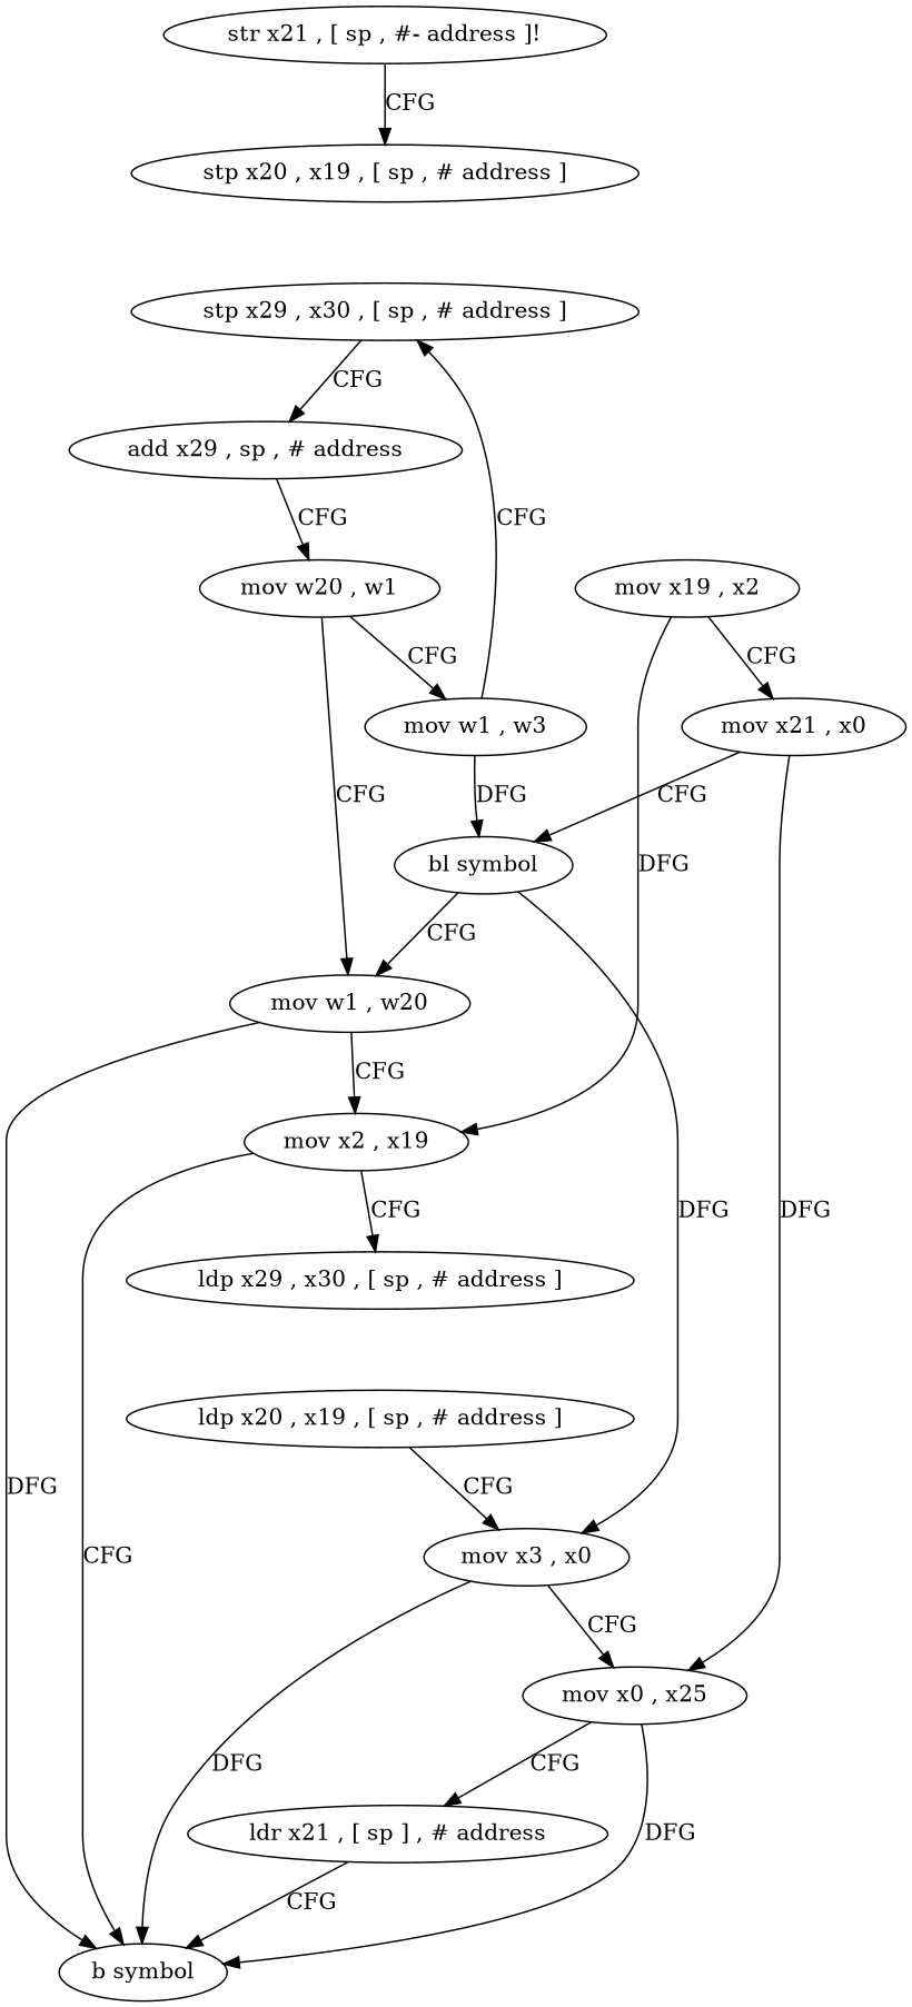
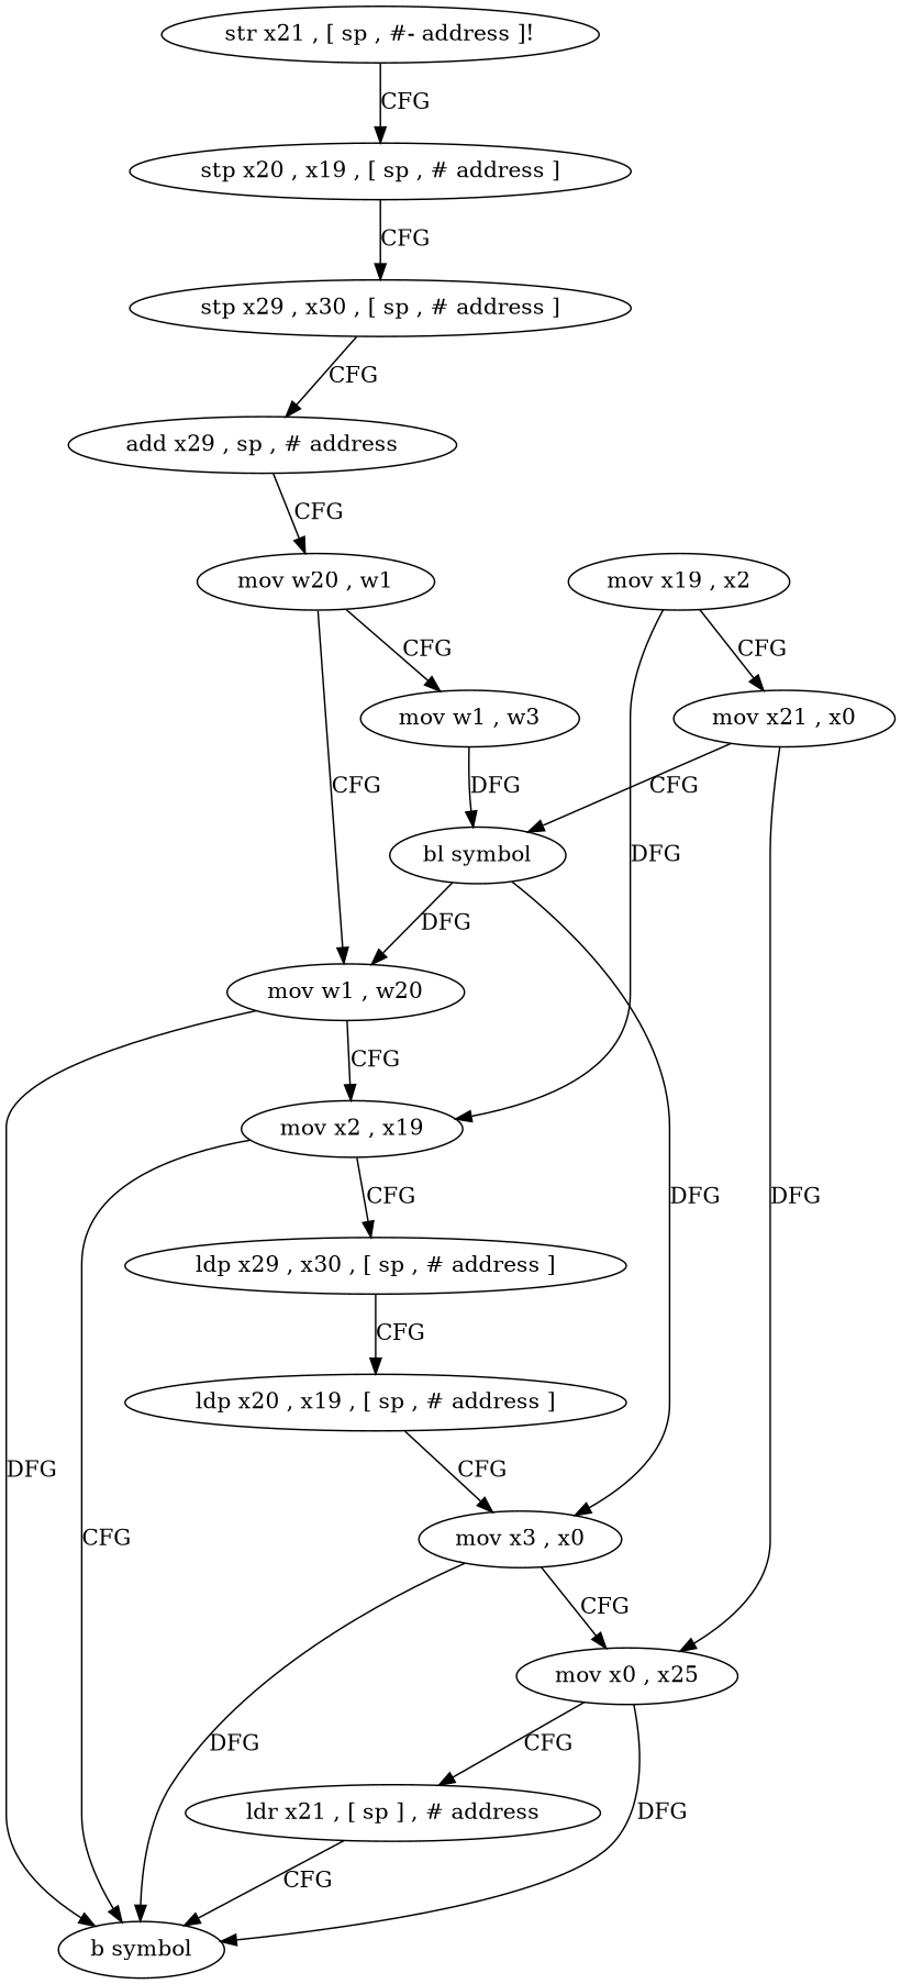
  digraph {
    n1 [label="str x21 , [ sp , #- address ]!"]
    n2 [label="stp x20 , x19 , [ sp , # address ]"]
    n3 [label="stp x29 , x30 , [ sp , # address ]"]
    n4 [label="add x29 , sp , # address"]
    n5 [label="mov w20 , w1"]
    n6 [label="mov w1 , w3"]
    n7 [label="mov w1 , w20"]
    n8 [label="bl symbol"]
    n9 [label="mov x2 , x19"]
    n10 [label="b symbol"]
    n11 [label="mov x19 , x2"]
    n12 [label="mov x21 , x0"]
    n13 [label="mov x3 , x0"]
    n14 [label="mov x0 , x25"]
    n15 [label="ldp x29 , x30 , [ sp , # address ]"]
    n16 [label="ldr x21 , [ sp ] , # address"]
    n17 [label="ldp x20 , x19 , [ sp , # address ]"]
    n1 -> n2 [label=CFG]
-   n6 -> n3 [label=CFG]
+   n2 -> n3 [label=CFG]
    n3 -> n4 [label=CFG]
    n4 -> n5 [label=CFG]
    n5 -> n6 [label=CFG]
    n5 -> n7 [label=CFG]
    n6 -> n8 [label=DFG]
    n7 -> n9 [label=CFG]
    n7 -> n10 [label=DFG]
-   n8 -> n7 [label=CFG]
+   n8 -> n7 [label=DFG]
    n8 -> n13 [label=DFG]
    n9 -> n10 [label=CFG]
    n9 -> n15 [label=CFG]
    n11 -> n9 [label=DFG]
    n11 -> n12 [label=CFG]
    n12 -> n8 [label=CFG]
    n12 -> n14 [label=DFG]
    n13 -> n10 [label=DFG]
    n13 -> n14 [label=CFG]
    n14 -> n10 [label=DFG]
    n14 -> n16 [label=CFG]
+   n15 -> n17 [label=CFG]
    n16 -> n10 [label=CFG]
    n17 -> n13 [label=CFG]
  }
